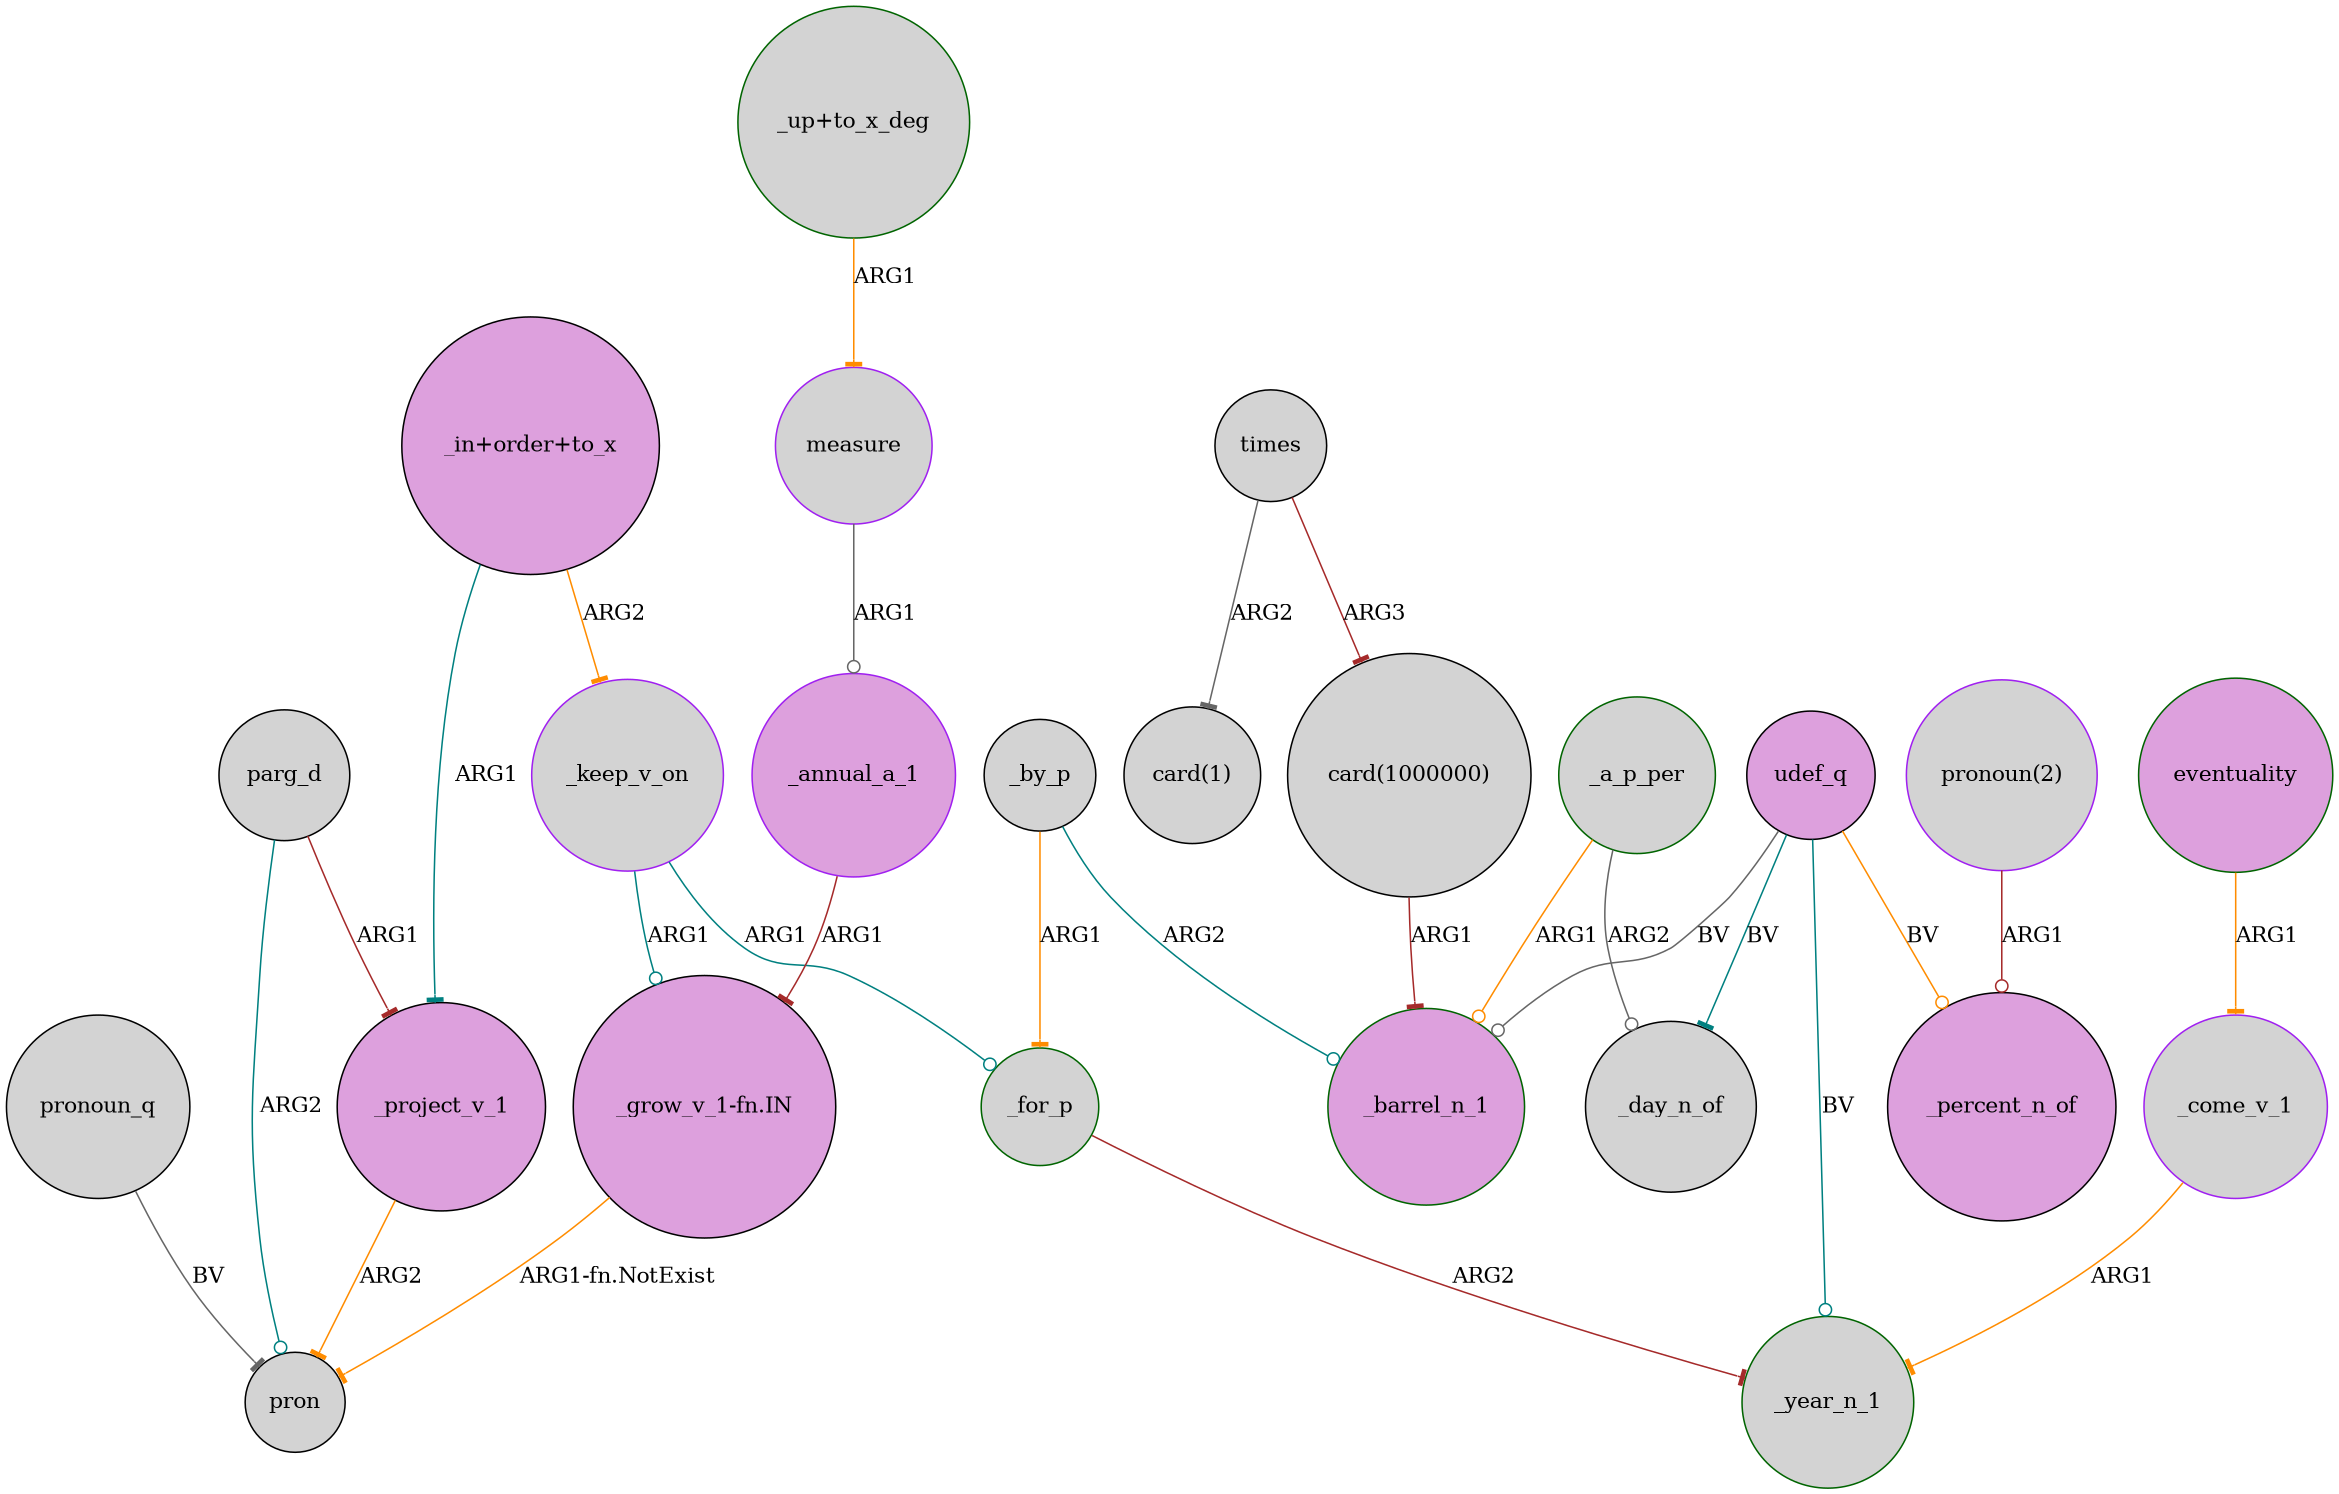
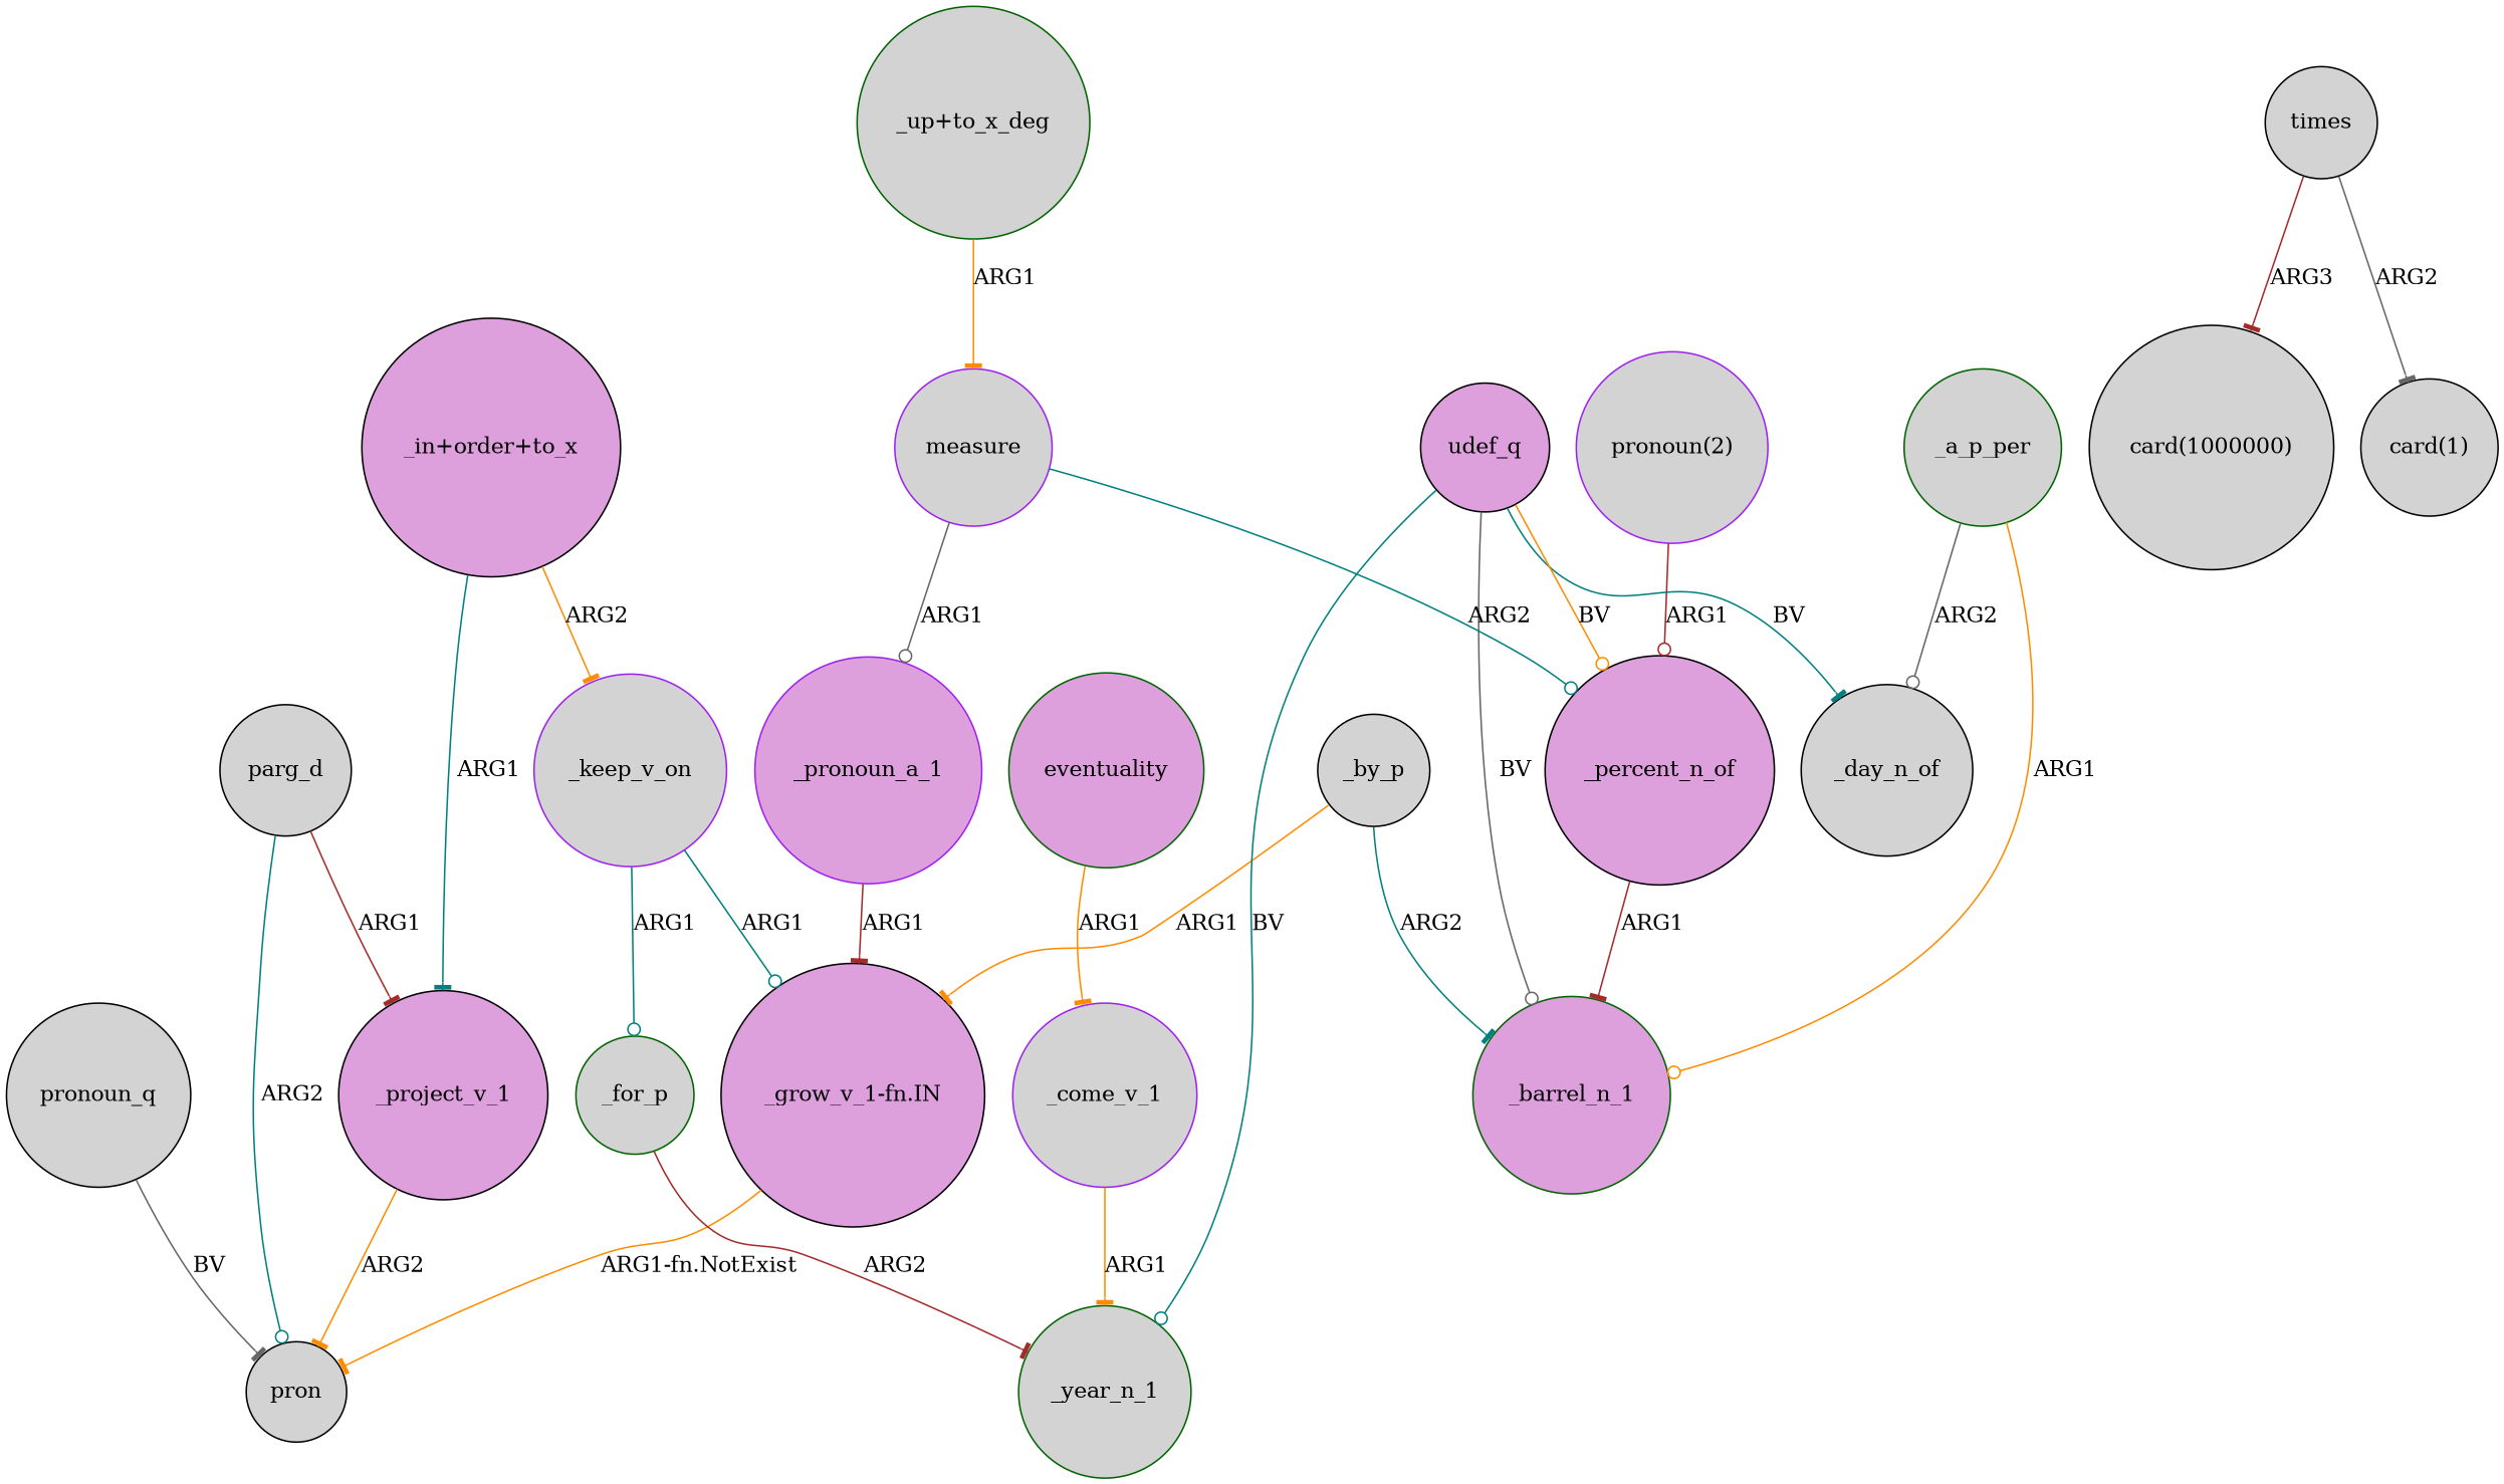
  digraph {
    node [color=black fillcolor=lightgrey shape=circle style=filled]
    edge [arrowhead=tee color=darkorange]
    "_grow_v_1-fn.IN" [fillcolor=plum]
    _by_p
    _barrel_n_1 [color=darkgreen fillcolor=plum]
    pron
    _come_v_1 [color=purple]
    _year_n_1 [color=darkgreen]
    _project_v_1 [fillcolor=plum]
    _a_p_per [color=darkgreen]
    _day_n_of
    _for_p [color=darkgreen]
    _keep_v_on [color=purple]
-   _annual_a_1 [color=purple fillcolor=plum]
+   _annual_a_1 [color=purple fillcolor=plum label=_pronoun_a_1]
    "card(1000000)"
    "_in+order+to_x" [fillcolor=plum]
    n15 [color=purple label="pronoun(2)"]
    _percent_n_of [fillcolor=plum]
    udef_q [fillcolor=plum]
    parg_d
    pronoun_q
    times
    "card(1)"
    measure [color=purple]
    "_up+to_x_deg" [color=darkgreen]
    eventuality [color=darkgreen fillcolor=plum]
    "_grow_v_1-fn.IN" -> pron [label="ARG1-fn.NotExist"]
-   _by_p -> _for_p [label=ARG1]
-   _by_p -> _barrel_n_1 [arrowhead=odot color=teal label=ARG2]
+   _by_p -> "_grow_v_1-fn.IN" [label=ARG1]
+   _by_p -> _barrel_n_1 [color=teal label=ARG2]
    _come_v_1 -> _year_n_1 [label=ARG1]
    _project_v_1 -> pron [label=ARG2]
    _a_p_per -> _barrel_n_1 [arrowhead=odot label=ARG1]
    _a_p_per -> _day_n_of [arrowhead=odot color=gray40 label=ARG2]
    _for_p -> _year_n_1 [color=brown label=ARG2]
    _keep_v_on -> "_grow_v_1-fn.IN" [arrowhead=odot color=teal label=ARG1]
    _keep_v_on -> _for_p [arrowhead=odot color=teal label=ARG1]
    _annual_a_1 -> "_grow_v_1-fn.IN" [color=brown label=ARG1]
-   "card(1000000)" -> _barrel_n_1 [color=brown label=ARG1]
+   _percent_n_of -> _barrel_n_1 [color=brown label=ARG1]
    "_in+order+to_x" -> _project_v_1 [color=teal label=ARG1]
    "_in+order+to_x" -> _keep_v_on [label=ARG2]
    n15 -> _percent_n_of [arrowhead=odot color=brown label=ARG1]
    udef_q -> _barrel_n_1 [arrowhead=odot color=gray40 label=BV]
    udef_q -> _year_n_1 [arrowhead=odot color=teal label=BV]
    udef_q -> _day_n_of [color=teal label=BV]
    udef_q -> _percent_n_of [arrowhead=odot label=BV]
    parg_d -> pron [arrowhead=odot color=teal label=ARG2]
    parg_d -> _project_v_1 [color=brown label=ARG1]
    pronoun_q -> pron [color=gray40 label=BV]
    times -> "card(1000000)" [color=brown label=ARG3]
    times -> "card(1)" [color=gray40 label=ARG2]
    measure -> _annual_a_1 [arrowhead=odot color=gray40 label=ARG1]
+   measure -> _percent_n_of [arrowhead=odot color=teal label=ARG2]
    "_up+to_x_deg" -> measure [label=ARG1]
    eventuality -> _come_v_1 [label=ARG1]
  }
